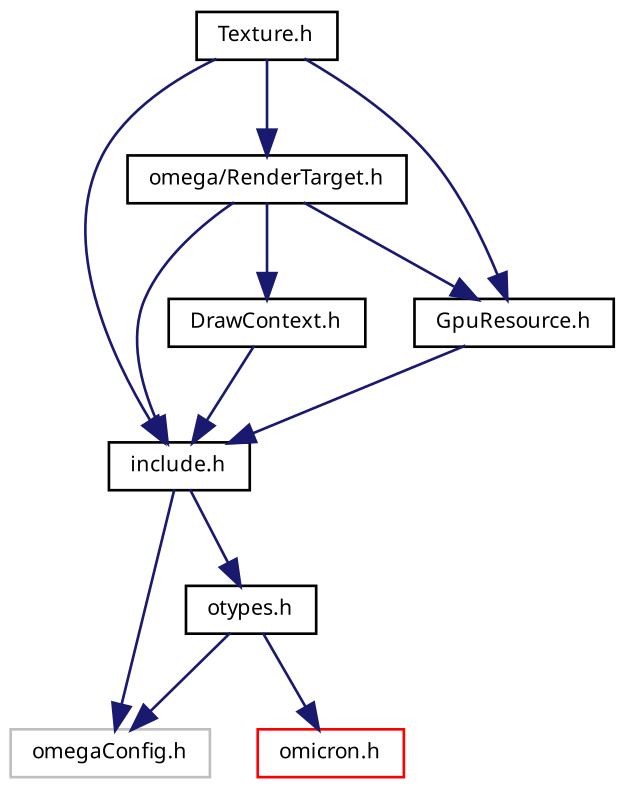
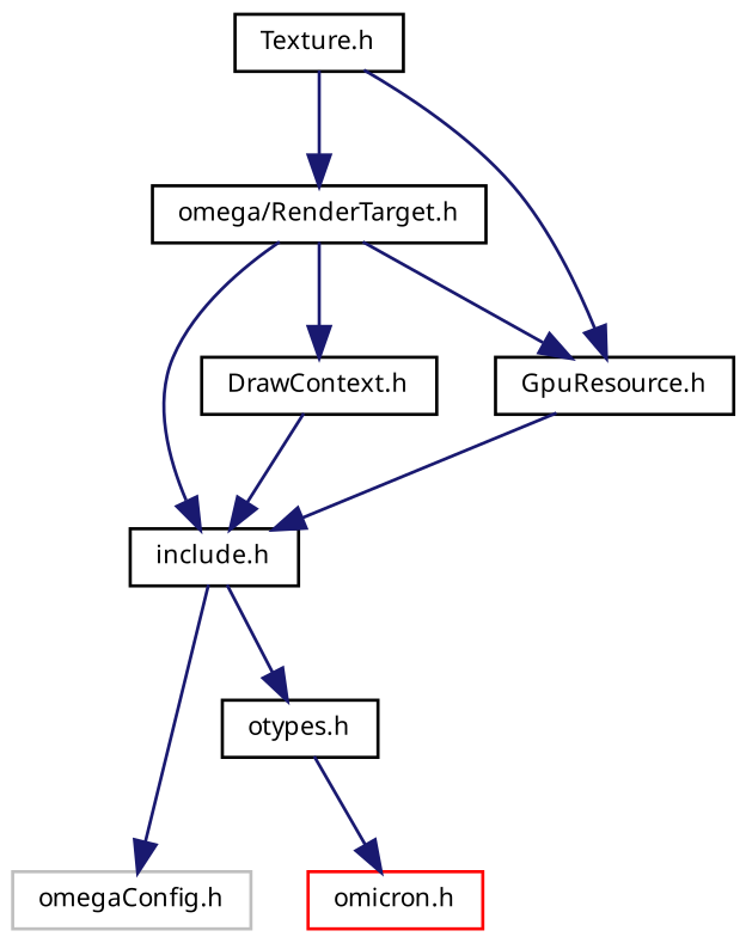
  digraph {
    node [color=black fontname="FreeSans.ttf" fontsize=8 shape=record]
    edge [color=midnightblue fontname="FreeSans.ttf" fontsize=8 labelfontname="FreeSans.ttf" labelfontsize=8 style=solid]
    n1 [height=0.2 label="include.h" width=0.4]
    n2 [color=grey75 height=0.2 label="omegaConfig.h" width=0.4]
    n3 [height=0.2 label="otypes.h" width=0.4]
    n4 [height=0.2 label="Texture.h" width=0.4]
    n5 [height=0.2 label="omega/RenderTarget.h" width=0.4]
    n6 [height=0.2 label="GpuResource.h" width=0.4]
    n7 [color=red height=0.2 label="omicron.h" width=0.4]
    n8 [height=0.2 label="DrawContext.h" width=0.4]
    n1 -> n2
    n1 -> n3
-   n3 -> n2
    n3 -> n7
-   n4 -> n1
    n4 -> n5
    n4 -> n6
    n5 -> n1
    n5 -> n6
    n5 -> n8
    n6 -> n1
    n8 -> n1
  }
